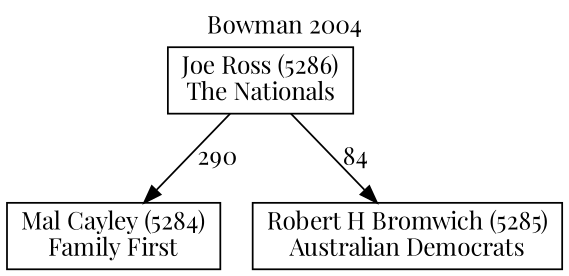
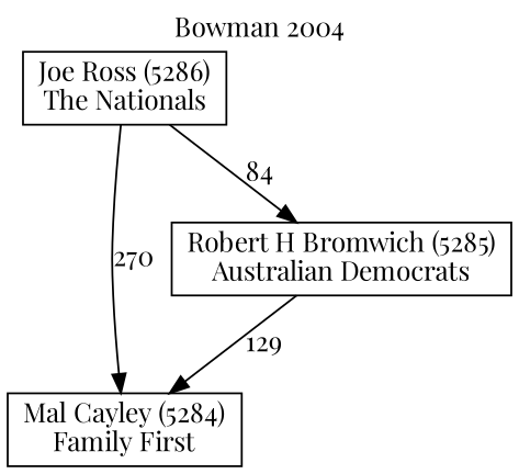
  digraph {
    fontname="Playfair Display"
    label="Bowman 2004"
    labelloc=t
    mclimit=10
    node [fontname="Playfair Display" shape=box]
    edge [fontname="Playfair Display"]
    n1 [label="Mal Cayley (5284)\nFamily First"]
    n2 [label="Joe Ross (5286)\nThe Nationals"]
    n3 [label="Robert H Bromwich (5285)\nAustralian Democrats"]
-   n2 -> n1 [label=290]
+   n2 -> n1 [label=270]
    n2 -> n3 [label=84]
+   n3 -> n1 [label=129]
  }
